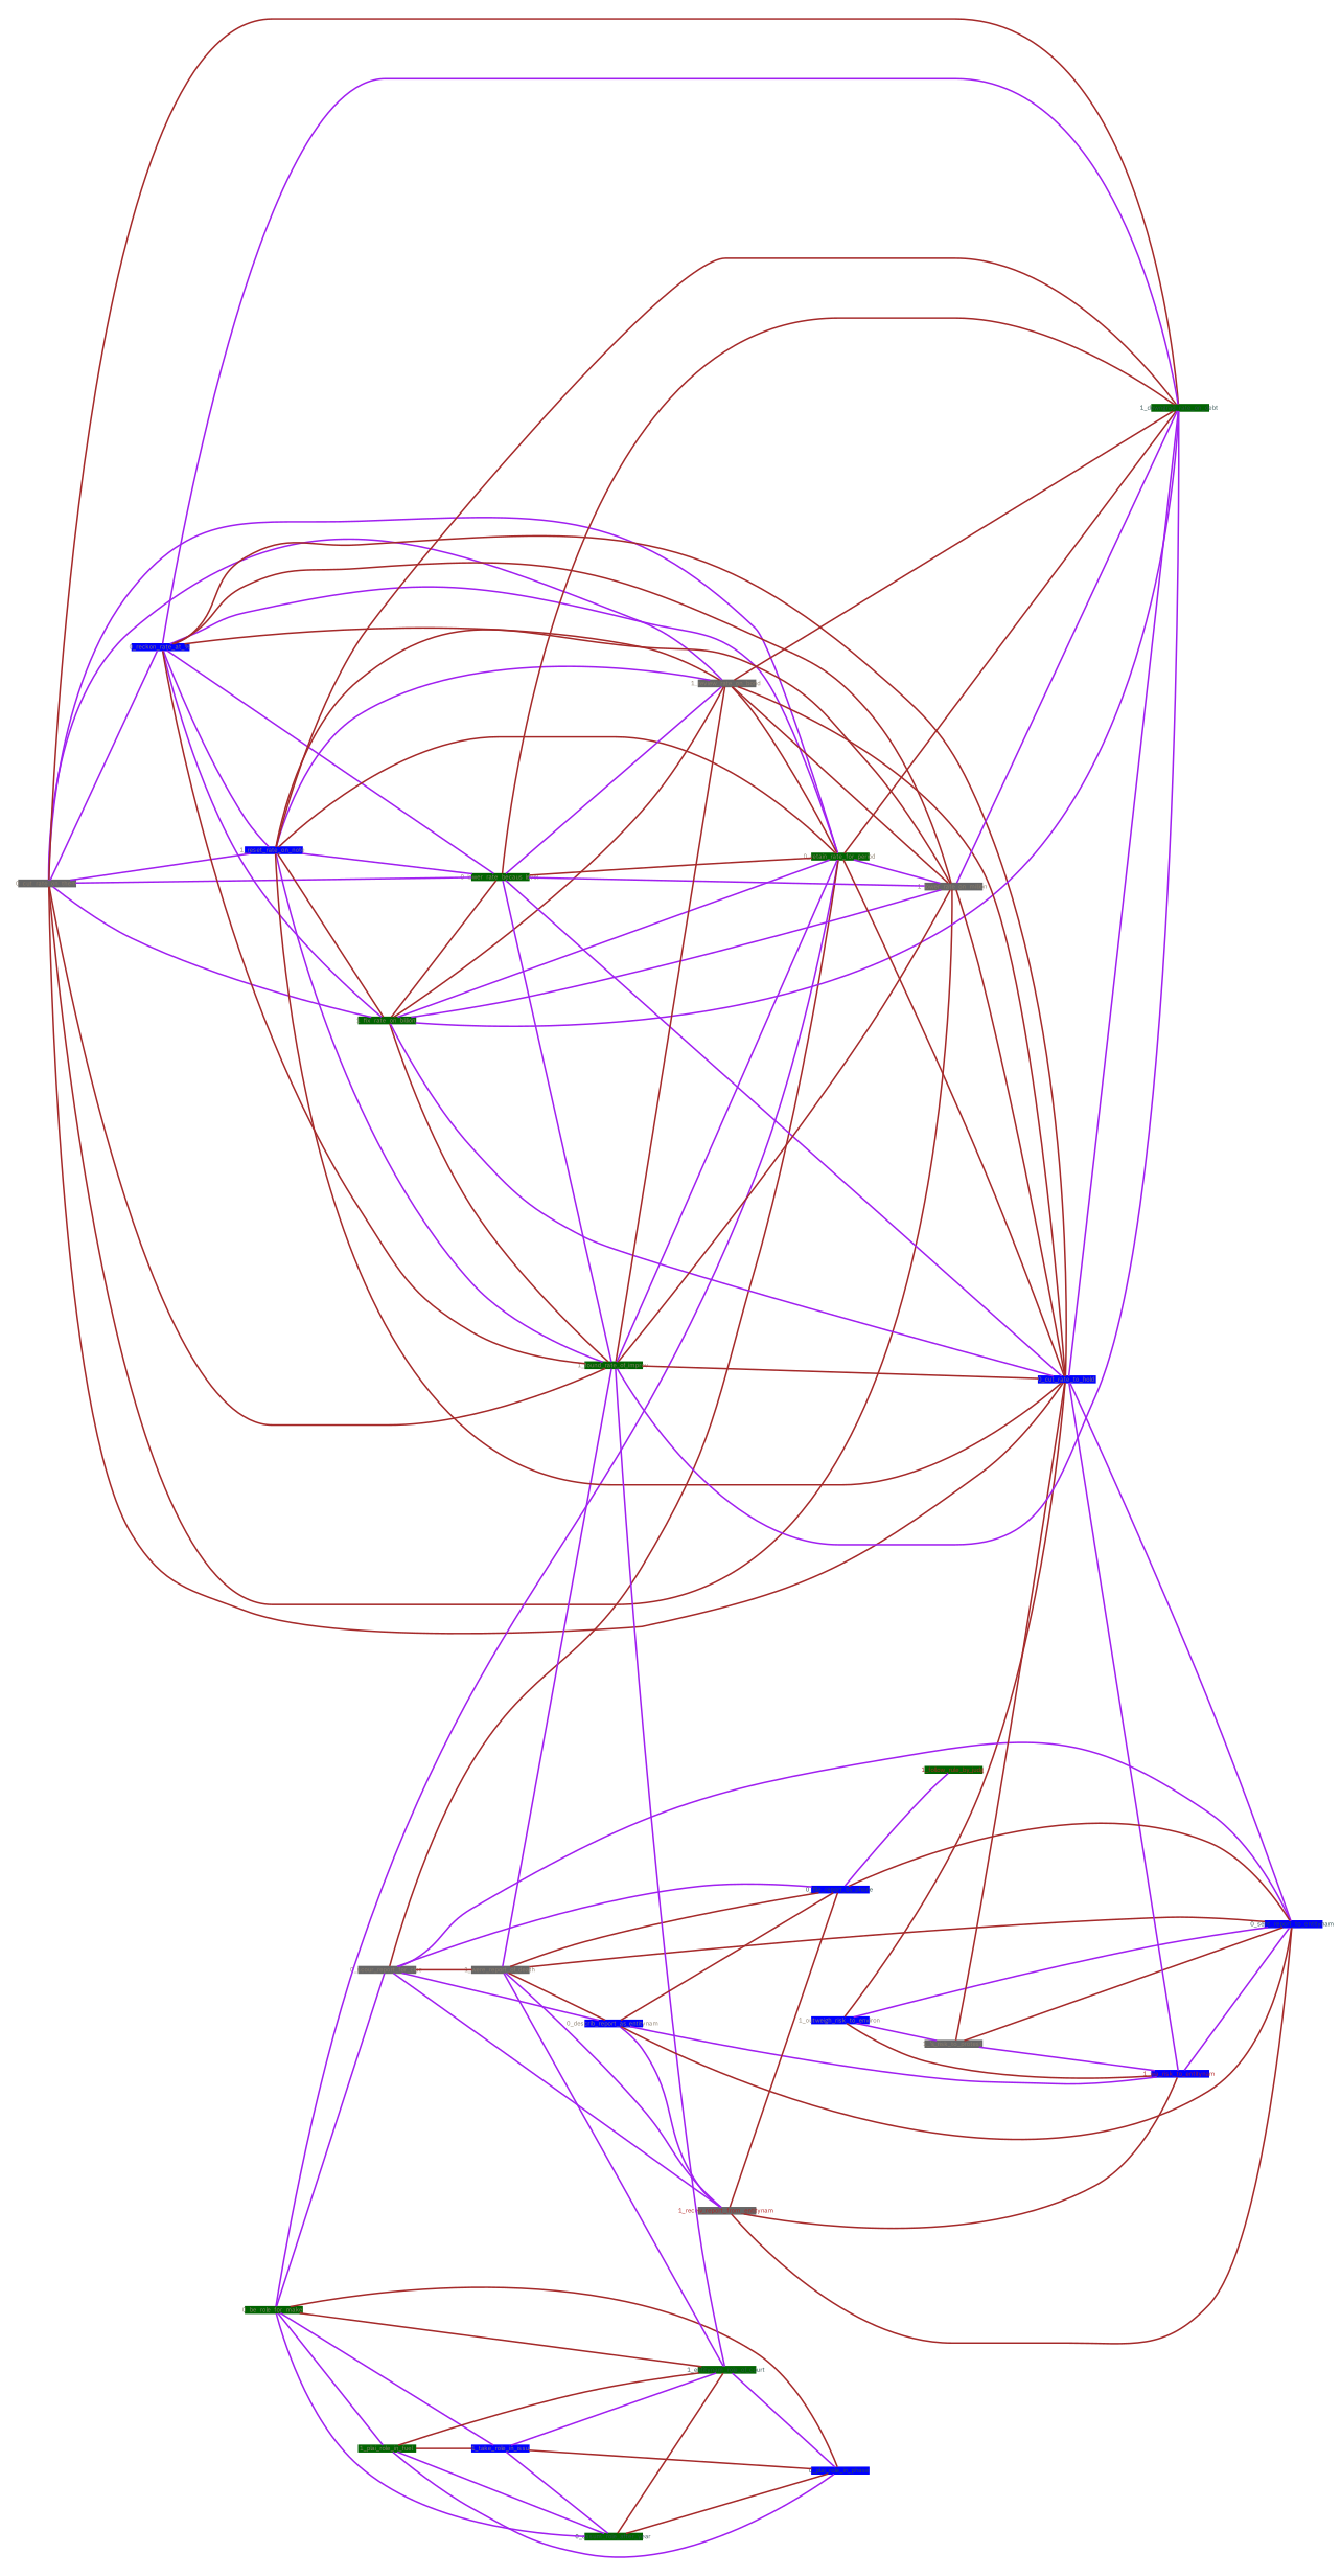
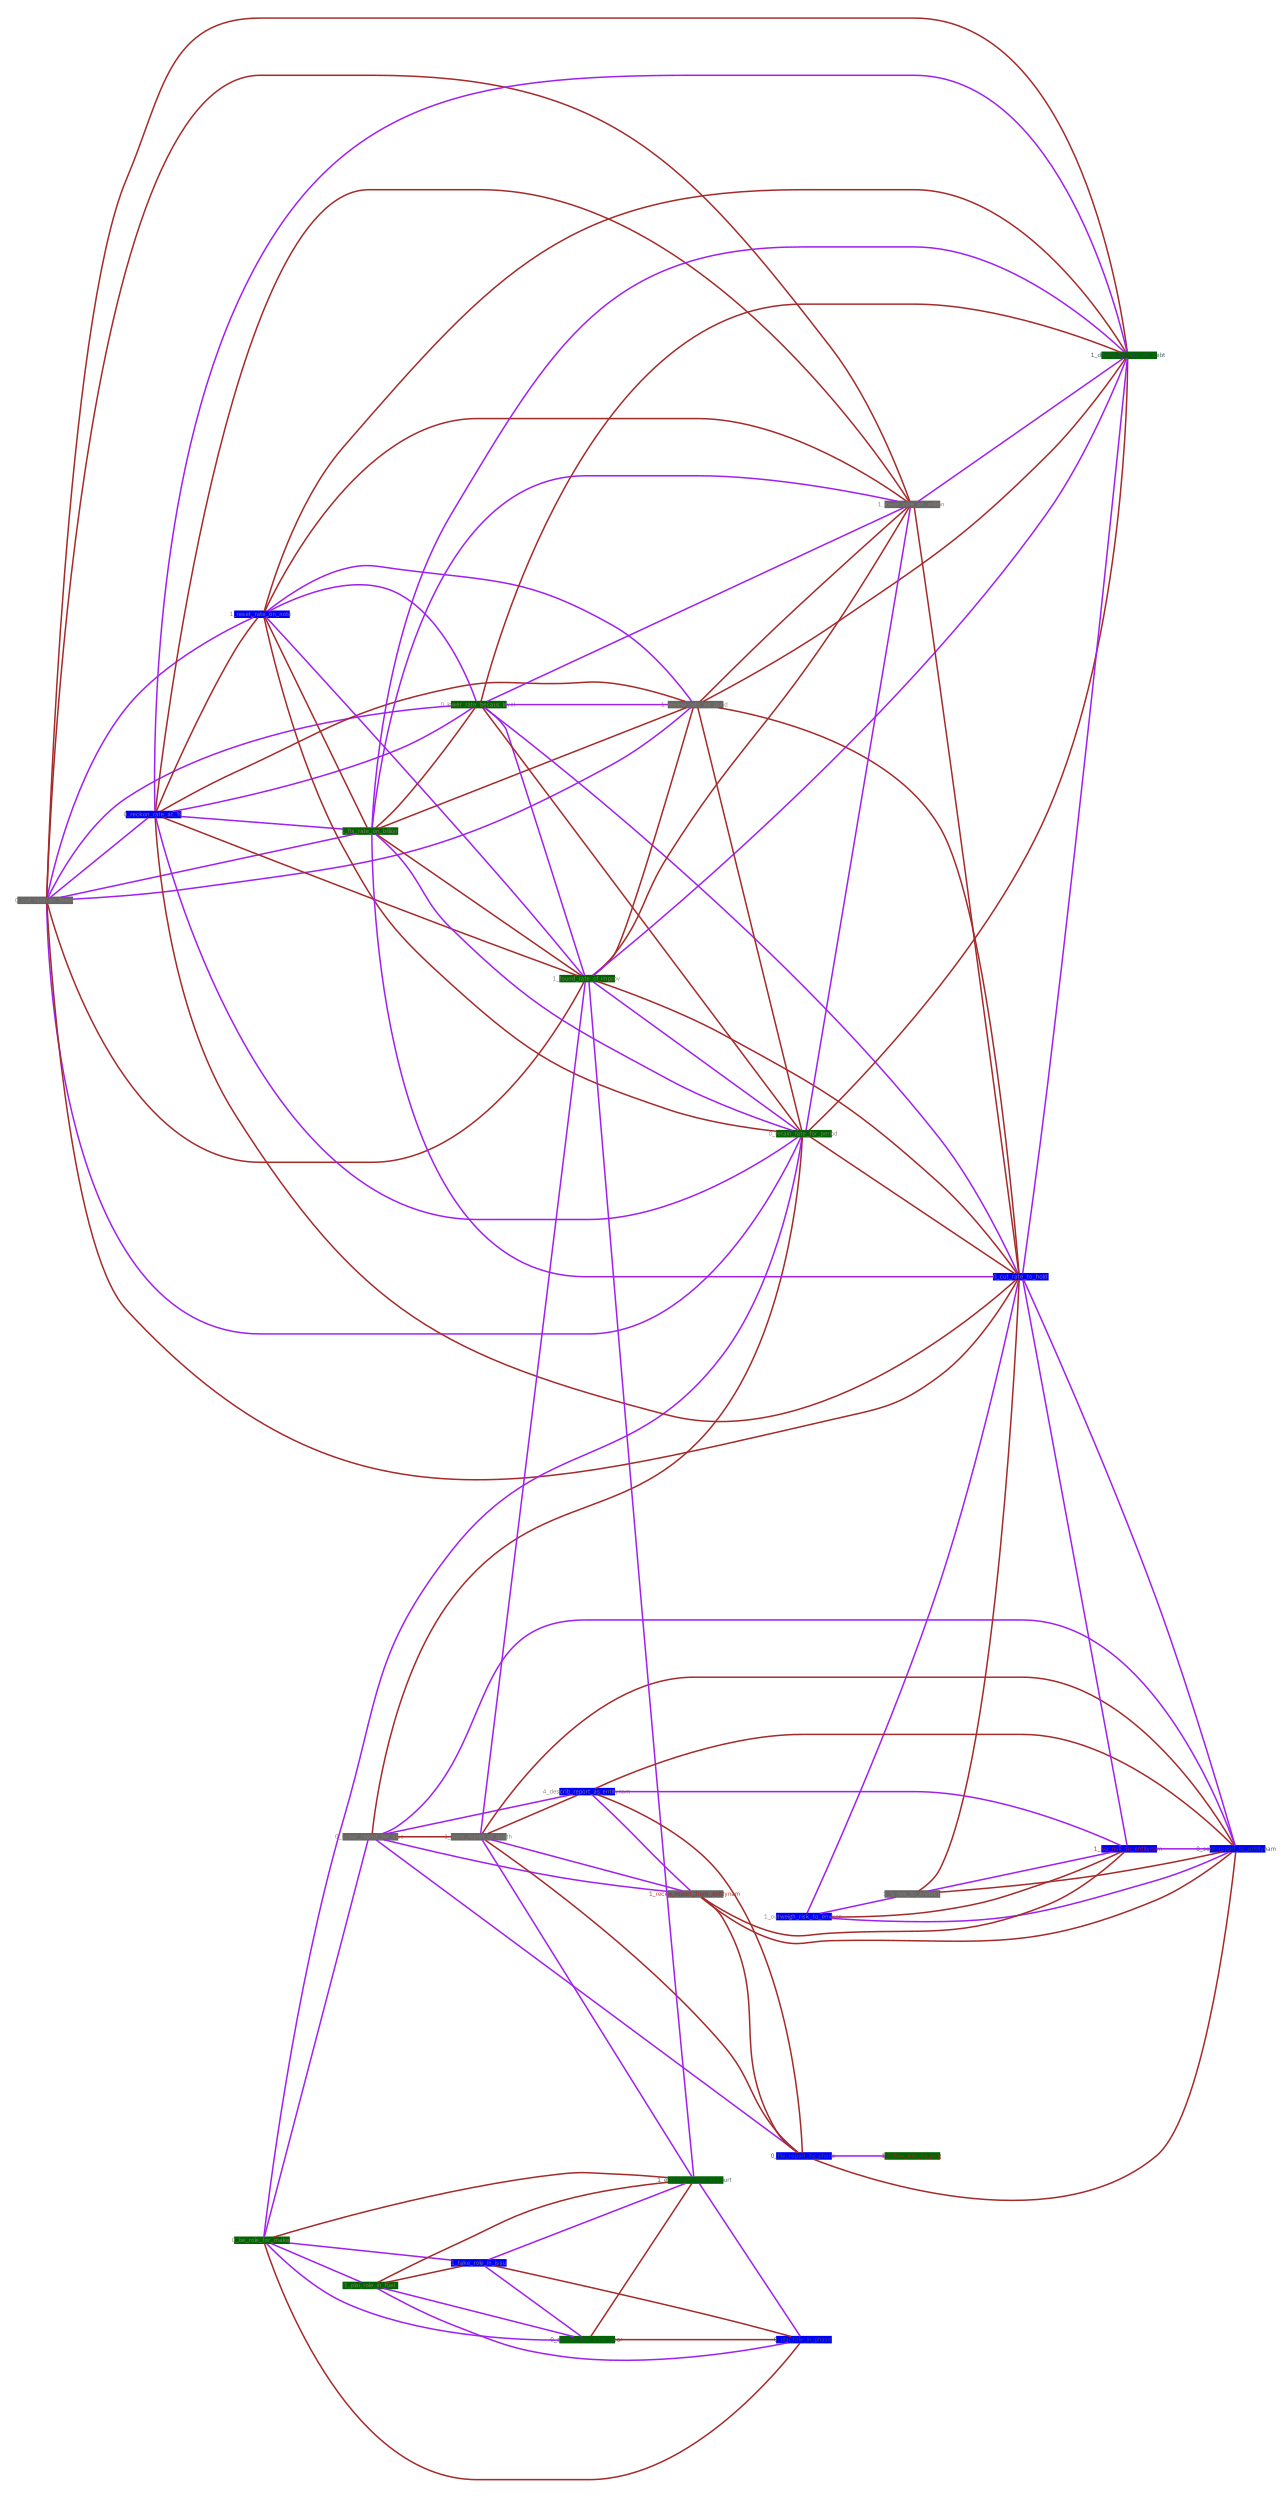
  graph {
    fontname="IBM Plex Sans"
    rankdir=LR
    node [color=darkgreen fixedsize=true fontcolor="#8b7d6b" fontname="IBM Plex Sans" fontsize=4 shape=polygon style=filled]
    edge [color=purple fontname="IBM Plex Sans" w=1]
    "0_cut_rate_on_them " [color=gray40 height=.06 width=.5]
    "0_be_role_for_make " [height=.06 width=.5]
    "0_reckon_rate_at_% " [color=blue height=.06 width=.5]
    "1_outweigh_risk_to_environ " [color=blue height=.06 width=.5]
    "0_scour_report_for_clue " [color=gray40 height=.06 width=.5]
    "1_were_report_of_death " [color=gray40 height=.06 width=.5]
    "1_plai_role_in_fuel " [height=.06 width=.5]
    "1_reset_rate_on_note " [color=blue height=.06 width=.5]
    "1_fix_rate_on_billion " [height=.06 width=.5]
    "0_lower_rate_becaus_level " [height=.06 width=.5]
    "1_'s_risk_to_protest " [color=gray40 height=.06 width=.5]
    n12 [color=blue height=.06 label="1_take_role_in_issu" width=.5]
    "1_found_rate_of_improv " [height=.06 width=.5]
    "1_review_rate_on_bond " [color=gray40 height=.06 width=.5]
    "0_retain_rate_for_period " [height=.06 width=.5]
-   "0_describ_report_as_entitynam " [color=blue height=.06 width=.5]
+   "0_describ_report_as_entitynam " [color=blue height=.06 width=.5 label="4_describ_report_as_entitynam"]
    "1_lower_rate_on_million " [color=gray40 height=.06 width=.5]
    "0_cut_rate_to_hold " [color=blue height=.06 width=.5]
    "1_receiv_report_from_entitynam " [color=gray40 fontcolor="#b22222" height=.06 width=.5]
    "1_follow_rule_by_judg " [fontcolor="#b22222" height=.06 width=.5]
    "1_wa_risk_to_entitynam " [color=blue fontcolor="#b22222" height=.06 width=.5]
    "1_downgrad_rate_on_debt " [fontcolor="#2f4f4f" height=.06 width=.5]
    "0_assum_role_after_year " [fontcolor="#2f4f4f" height=.06 width=.5]
    "1_entitynam_role_of_court " [fontcolor="#2f4f4f" height=.06 width=.5]
    "0_plai_role_in_phase " [color=blue fontcolor="#2f4f4f" height=.06 width=.5]
    "0_sent_report_to_entitynam " [color=blue fontcolor="#2f4f4f" height=.06 width=.5]
    "0_file_report_by_phone " [color=blue fontcolor="#2f4f4f" height=.06 width=.5]
    subgraph sub_1 {
      "0_cut_rate_on_them "
      "0_be_role_for_make "
      "0_reckon_rate_at_% "
      "1_outweigh_risk_to_environ "
      "0_scour_report_for_clue "
      "1_were_report_of_death "
      "1_plai_role_in_fuel "
      "1_reset_rate_on_note "
      "1_fix_rate_on_billion "
      "0_lower_rate_becaus_level "
      "1_'s_risk_to_protest "
      n12
      "1_found_rate_of_improv "
      "1_review_rate_on_bond "
      "0_retain_rate_for_period "
      "0_describ_report_as_entitynam "
      "1_lower_rate_on_million "
      "0_cut_rate_to_hold "
    }
    subgraph sub_2 {
      "1_receiv_report_from_entitynam "
      "1_follow_rule_by_judg "
      "1_wa_risk_to_entitynam "
    }
    "0_cut_rate_on_them " -- "0_reckon_rate_at_% "
    "0_cut_rate_on_them " -- "1_reset_rate_on_note " [w=2]
    "0_cut_rate_on_them " -- "1_fix_rate_on_billion " [w=2]
    "0_cut_rate_on_them " -- "0_lower_rate_becaus_level "
    "0_cut_rate_on_them " -- "1_found_rate_of_improv " [color=brown]
    "0_cut_rate_on_them " -- "1_review_rate_on_bond " [w=2]
    "0_cut_rate_on_them " -- "0_retain_rate_for_period "
    "0_cut_rate_on_them " -- "1_lower_rate_on_million " [color=brown w=2]
    "0_cut_rate_on_them " -- "0_cut_rate_to_hold " [color=brown w=2]
    "0_cut_rate_on_them " -- "1_downgrad_rate_on_debt " [color=brown w=2]
    "0_be_role_for_make " -- "0_scour_report_for_clue "
    "0_be_role_for_make " -- "1_plai_role_in_fuel "
    "0_be_role_for_make " -- n12
    "0_be_role_for_make " -- "0_retain_rate_for_period "
    "0_be_role_for_make " -- "0_assum_role_after_year "
    "0_be_role_for_make " -- "1_entitynam_role_of_court " [color=brown]
    "0_be_role_for_make " -- "0_plai_role_in_phase " [color=brown]
-   "0_reckon_rate_at_% " -- "1_reset_rate_on_note "
+   "0_reckon_rate_at_% " -- "1_reset_rate_on_note " [color=brown]
    "0_reckon_rate_at_% " -- "1_fix_rate_on_billion "
    "0_reckon_rate_at_% " -- "0_lower_rate_becaus_level "
    "0_reckon_rate_at_% " -- "1_found_rate_of_improv " [color=brown]
    "0_reckon_rate_at_% " -- "1_review_rate_on_bond " [color=brown]
    "0_reckon_rate_at_% " -- "0_retain_rate_for_period "
    "0_reckon_rate_at_% " -- "1_lower_rate_on_million " [color=brown]
    "0_reckon_rate_at_% " -- "0_cut_rate_to_hold " [color=brown]
    "0_reckon_rate_at_% " -- "1_downgrad_rate_on_debt "
    "1_outweigh_risk_to_environ " -- "1_'s_risk_to_protest " [w=2]
-   "1_outweigh_risk_to_environ " -- "0_cut_rate_to_hold " [color=brown]
+   "1_outweigh_risk_to_environ " -- "0_cut_rate_to_hold "
    "1_outweigh_risk_to_environ " -- "1_wa_risk_to_entitynam " [color=brown w=2]
    "1_outweigh_risk_to_environ " -- "0_sent_report_to_entitynam "
    "0_scour_report_for_clue " -- "1_were_report_of_death " [color=brown]
    "0_scour_report_for_clue " -- "0_retain_rate_for_period " [color=brown]
    "0_scour_report_for_clue " -- "0_describ_report_as_entitynam "
    "0_scour_report_for_clue " -- "1_receiv_report_from_entitynam "
    "0_scour_report_for_clue " -- "0_sent_report_to_entitynam "
    "0_scour_report_for_clue " -- "0_file_report_by_phone "
    "1_were_report_of_death " -- "1_found_rate_of_improv "
    "1_were_report_of_death " -- "0_describ_report_as_entitynam " [color=brown]
    "1_were_report_of_death " -- "1_receiv_report_from_entitynam "
    "1_were_report_of_death " -- "1_entitynam_role_of_court "
    "1_were_report_of_death " -- "0_sent_report_to_entitynam " [color=brown]
    "1_were_report_of_death " -- "0_file_report_by_phone " [color=brown]
    "1_plai_role_in_fuel " -- n12 [color=brown w=2]
    "1_plai_role_in_fuel " -- "0_assum_role_after_year "
    "1_plai_role_in_fuel " -- "1_entitynam_role_of_court " [color=brown]
    "1_plai_role_in_fuel " -- "0_plai_role_in_phase " [w=3]
    "1_reset_rate_on_note " -- "1_fix_rate_on_billion " [color=brown w=2]
    "1_reset_rate_on_note " -- "0_lower_rate_becaus_level "
    "1_reset_rate_on_note " -- "1_found_rate_of_improv "
    "1_reset_rate_on_note " -- "1_review_rate_on_bond " [w=2]
    "1_reset_rate_on_note " -- "0_retain_rate_for_period " [color=brown]
    "1_reset_rate_on_note " -- "1_lower_rate_on_million " [color=brown w=2]
-   "1_reset_rate_on_note " -- "0_cut_rate_to_hold " [color=brown]
    "1_reset_rate_on_note " -- "1_downgrad_rate_on_debt " [color=brown w=2]
    "1_fix_rate_on_billion " -- "0_lower_rate_becaus_level " [color=brown]
    "1_fix_rate_on_billion " -- "1_found_rate_of_improv " [color=brown]
    "1_fix_rate_on_billion " -- "1_review_rate_on_bond " [color=brown w=2]
    "1_fix_rate_on_billion " -- "0_retain_rate_for_period "
    "1_fix_rate_on_billion " -- "1_lower_rate_on_million " [w=2]
    "1_fix_rate_on_billion " -- "0_cut_rate_to_hold "
    "1_fix_rate_on_billion " -- "1_downgrad_rate_on_debt " [w=2]
    "0_lower_rate_becaus_level " -- "1_found_rate_of_improv "
    "0_lower_rate_becaus_level " -- "1_review_rate_on_bond "
    "0_lower_rate_becaus_level " -- "0_retain_rate_for_period " [color=brown]
    "0_lower_rate_becaus_level " -- "1_lower_rate_on_million " [w=2]
    "0_lower_rate_becaus_level " -- "0_cut_rate_to_hold "
    "0_lower_rate_becaus_level " -- "1_downgrad_rate_on_debt " [color=brown]
    "1_'s_risk_to_protest " -- "0_cut_rate_to_hold " [color=brown]
    "1_'s_risk_to_protest " -- "1_wa_risk_to_entitynam " [w=2]
    "1_'s_risk_to_protest " -- "0_sent_report_to_entitynam " [color=brown]
    n12 -- "0_assum_role_after_year "
    n12 -- "1_entitynam_role_of_court "
    n12 -- "0_plai_role_in_phase " [color=brown w=2]
    "1_found_rate_of_improv " -- "1_review_rate_on_bond " [color=brown]
    "1_found_rate_of_improv " -- "0_retain_rate_for_period "
    "1_found_rate_of_improv " -- "1_lower_rate_on_million " [color=brown]
    "1_found_rate_of_improv " -- "0_cut_rate_to_hold " [color=brown]
    "1_found_rate_of_improv " -- "1_downgrad_rate_on_debt "
    "1_found_rate_of_improv " -- "1_entitynam_role_of_court "
    "1_review_rate_on_bond " -- "0_retain_rate_for_period " [color=brown]
    "1_review_rate_on_bond " -- "1_lower_rate_on_million " [color=brown w=2]
    "1_review_rate_on_bond " -- "0_cut_rate_to_hold " [color=brown]
    "1_review_rate_on_bond " -- "1_downgrad_rate_on_debt " [color=brown w=2]
    "0_retain_rate_for_period " -- "1_lower_rate_on_million "
    "0_retain_rate_for_period " -- "0_cut_rate_to_hold " [color=brown]
    "0_retain_rate_for_period " -- "1_downgrad_rate_on_debt " [color=brown]
    "0_describ_report_as_entitynam " -- "1_receiv_report_from_entitynam " [w=2]
    "0_describ_report_as_entitynam " -- "1_wa_risk_to_entitynam "
    "0_describ_report_as_entitynam " -- "0_sent_report_to_entitynam " [color=brown w=2]
    "0_describ_report_as_entitynam " -- "0_file_report_by_phone " [color=brown]
    "1_lower_rate_on_million " -- "0_cut_rate_to_hold " [color=brown]
    "1_lower_rate_on_million " -- "1_downgrad_rate_on_debt " [w=2]
    "0_cut_rate_to_hold " -- "1_wa_risk_to_entitynam "
    "0_cut_rate_to_hold " -- "1_downgrad_rate_on_debt "
    "0_cut_rate_to_hold " -- "0_sent_report_to_entitynam "
    "1_receiv_report_from_entitynam " -- "1_wa_risk_to_entitynam " [color=brown]
    "1_receiv_report_from_entitynam " -- "0_sent_report_to_entitynam " [color=brown w=2]
    "1_receiv_report_from_entitynam " -- "0_file_report_by_phone " [color=brown]
    "1_wa_risk_to_entitynam " -- "0_sent_report_to_entitynam " [w=2]
    "0_assum_role_after_year " -- "1_entitynam_role_of_court " [color=brown]
    "0_assum_role_after_year " -- "0_plai_role_in_phase " [color=brown]
    "1_entitynam_role_of_court " -- "0_plai_role_in_phase "
    "0_file_report_by_phone " -- "1_follow_rule_by_judg "
    "0_file_report_by_phone " -- "0_sent_report_to_entitynam " [color=brown]
  }
